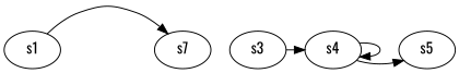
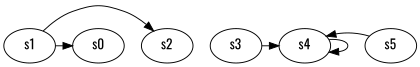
  digraph {
    fontname=Oswald
    node [fontname=Oswald player=1]
    edge [fontname=Oswald]
    s1
-   s2 [player=0 label=s7]
+   s0 [player=0]
+   s2 [player=0]
    s3
    s4 [player=0]
    s5
+   s1 -> s0 [constraint="!(time % 3 == 0)"]
    s1 -> s2 [constraint="time == 2 || time == 6 || time == 10 || time == 12"]
    s3 -> s4 [constraint="time == 2 || time == 11"]
    s4 -> s4 [constraint="time % 4 == 0"]
-   s4 -> s5 [constraint="time % 5 == 3"]
+   s5 -> s4 [constraint="time % 5 == 3"]
  }
